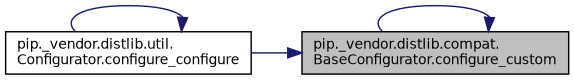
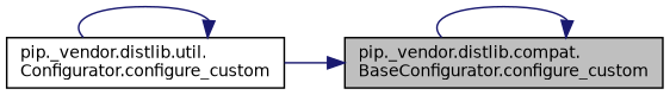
  digraph {
    rankdir=RL
    node [color=black fontname=Helvetica fontsize=10 shape=record style=filled]
    edge [color=midnightblue dir=back fontname=Helvetica fontsize=10 labelfontname=Helvetica labelfontsize=10 style=solid]
    n1 [fillcolor=grey75 fontcolor=black height=0.2 label="pip._vendor.distlib.compat.\lBaseConfigurator.configure_custom" width=0.4]
-   n2 [fillcolor=white height=0.2 label="pip._vendor.distlib.util.\lConfigurator.configure_configure" width=0.4]
+   n2 [fillcolor=white height=0.2 label="pip._vendor.distlib.util.\lConfigurator.configure_custom" width=0.4]
    n1 -> n1
    n1 -> n2
    n2 -> n2
  }
